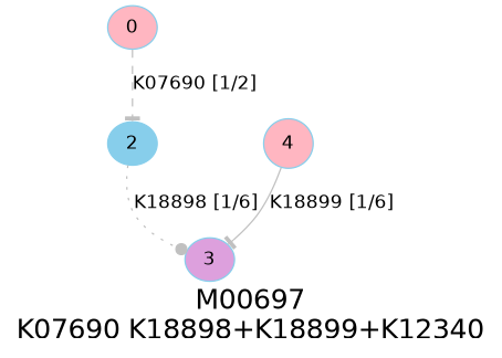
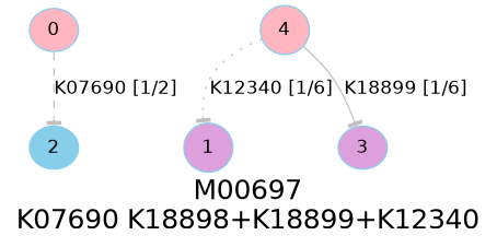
  digraph {
    fontname="DejaVu Sans"
    fontsize=20
    label="M00697\nK07690 K18898+K18899+K12340"
    node [color=skyblue fillcolor=lightpink fontname="DejaVu Sans" shape=ellipse style=filled]
    edge [arrowhead=tee color=grey fontname="DejaVu Sans" style=dotted]
    0 [height=.3 width=.3]
+   1 [fillcolor=plum height=.3 shape=circle width=.3]
    2 [fillcolor=skyblue height=.3 width=.3]
    3 [fillcolor=plum height=.3 width=.3]
    4 [height=.3 shape=circle width=.3]
    subgraph sub_1 {
      0
+     1
      2
      3
      4
    }
    0 -> 2 [label="K07690 [1/2]" style=dashed]
-   2 -> 3 [arrowhead=dot label="K18898 [1/6]"]
+   4 -> 1 [label="K12340 [1/6]"]
    4 -> 3 [label="K18899 [1/6]" style=solid]
  }
